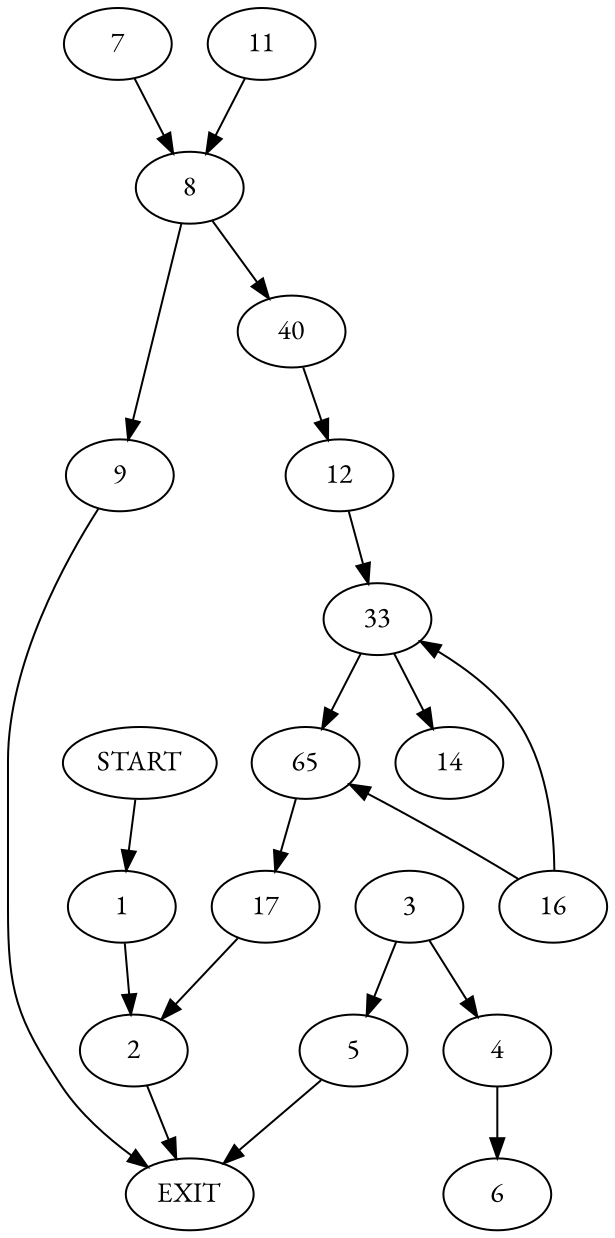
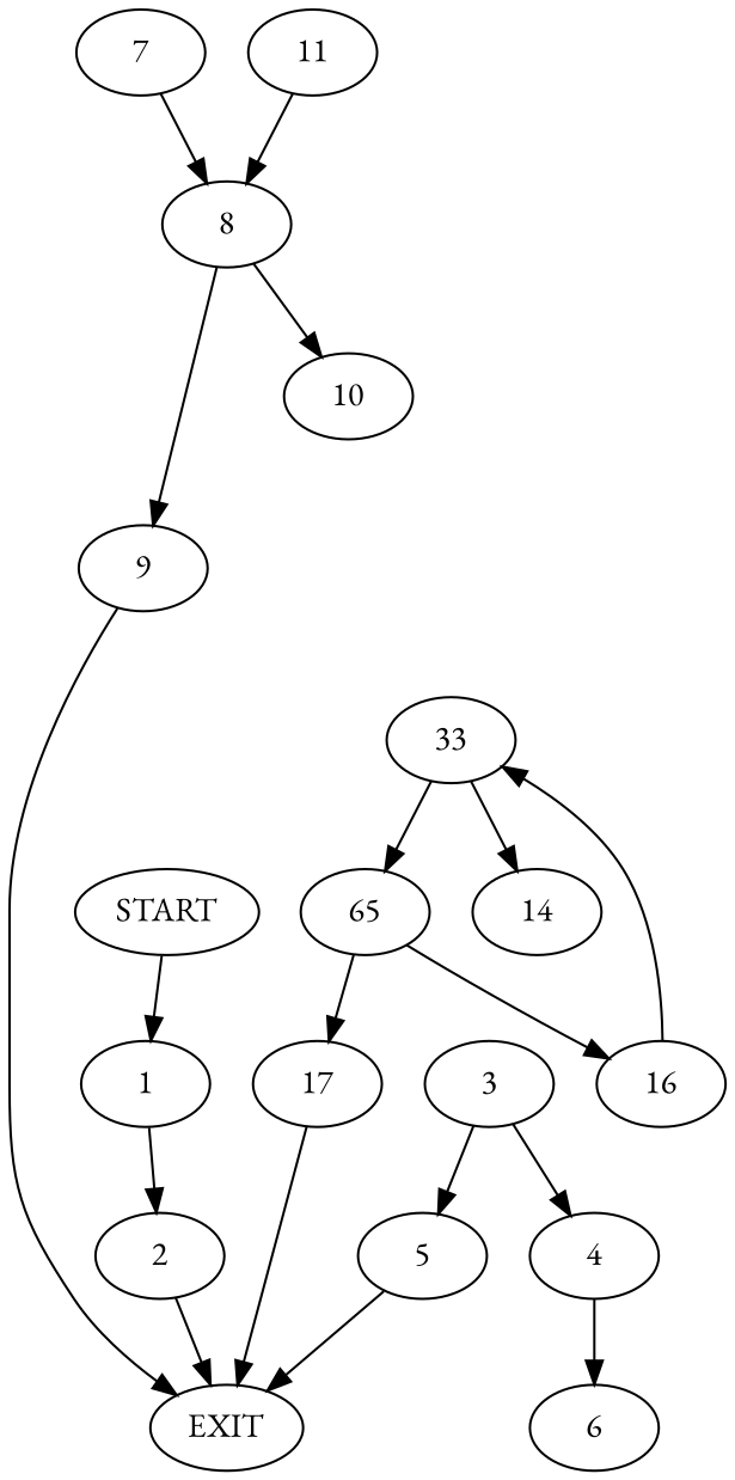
  digraph {
    fontname="EB Garamond"
    node [fontname="EB Garamond"]
    edge [fontname="EB Garamond"]
    n1 [label=START]
    1
    2
    n4 [label=EXIT]
    3
    4
    5
    6
    7
    8
    9
-   10 [label=40]
-   12
+   10
    11
    n15 [label=33]
    14
    n17 [label=65]
    16
    17
    n1 -> 1
    1 -> 2
    2 -> n4
    3 -> 4
    3 -> 5
    4 -> 6
    5 -> n4
    7 -> 8
    8 -> 9
    8 -> 10
    9 -> n4
-   10 -> 12
-   12 -> n15
    11 -> 8
    n15 -> 14
    n15 -> n17
-   16 -> n17
+   n17 -> 16
    n17 -> 17
    16 -> n15
-   17 -> 2
+   17 -> n4
  }
